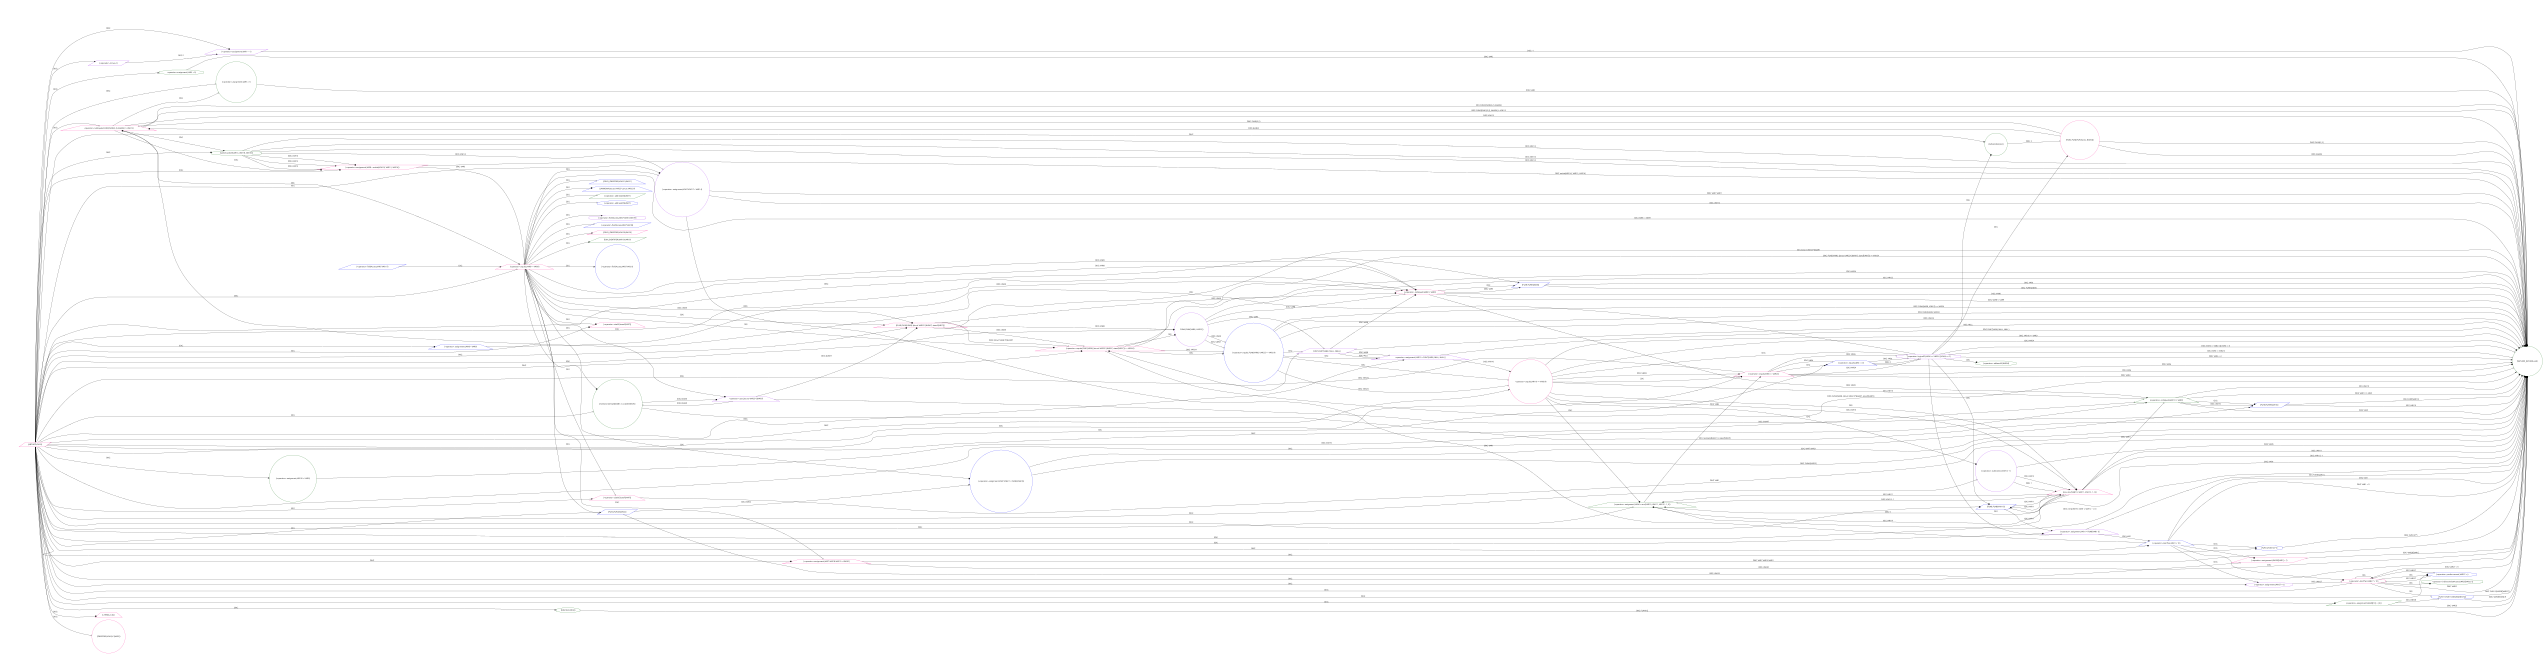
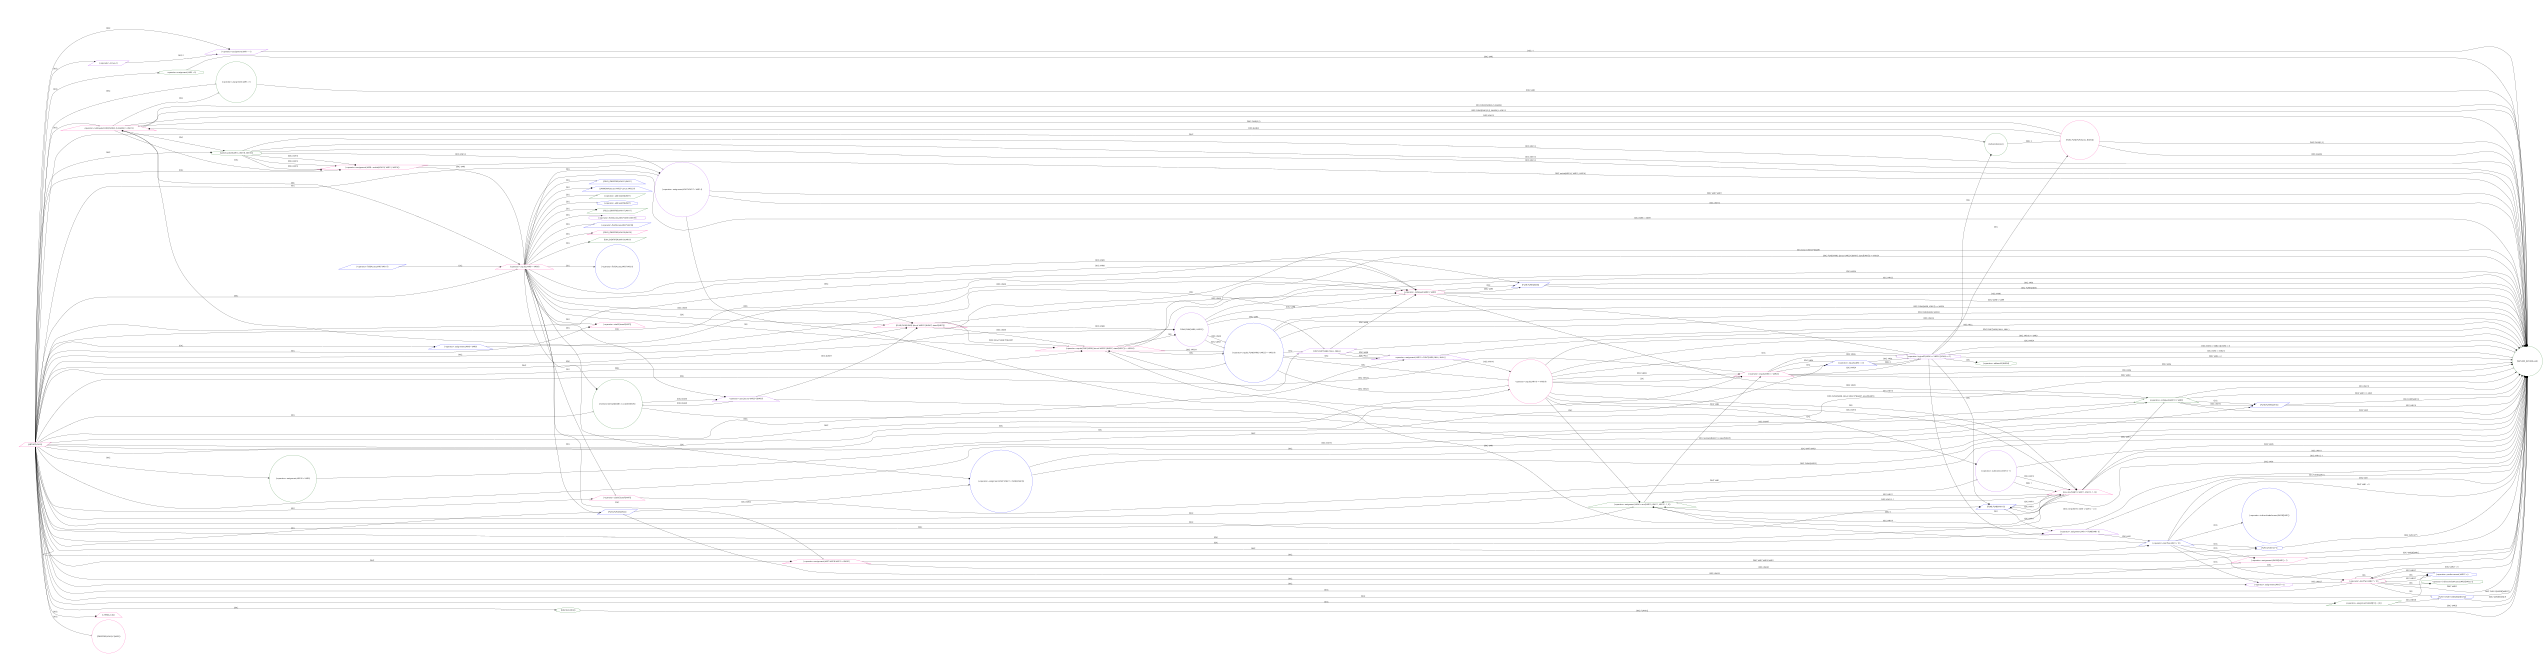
  digraph {
    fontname=Ubuntu
    rankdir=LR
    node [color=deeppink fontname=Ubuntu shape=trapezium]
    edge [arrowhead=odot fontname=Ubuntu]
    n1 [label="(METHOD,FUN1)" shape=parallelogram]
    n2 [color=purple label="(<operator>.assignment,VAR1 = -1)" shape=parallelogram]
    n3 [color=purple label="(<operator>.minus,-1)" shape=parallelogram]
    n4 [color=darkgreen label="(<operator>.assignment,VAR5 = 0)" shape=octagon]
    n5 [color=blue label="(<operator>.assignment,VAR8 = VAR9)"]
    n6 [color=darkgreen label="(<operator>.assignment,VAR10 = VAR9)" shape=circle]
    n7 [label="(<operator>.notEquals,FUN2(FUN3(2,2), &VAR4) != VAR13)"]
    n8 [color=darkgreen label="(FUN3,FUN3(2,2))" shape=circle]
    n9 [color=darkgreen label="(<operator>.assignment,VAR5 = 1)" shape=circle]
    n10 [label="(<operator>.assignment,VAR8 = socket(VAR14, VAR15, VAR16))" shape=parallelogram]
    n11 [color=darkgreen label="(socket,socket(VAR14, VAR18, VAR16))" shape=octagon]
    n12 [label="(<operator>.equals,VAR8 == VAR9)"]
    n13 [color=darkgreen label="(memset,memset(&VAR7, 0, sizeof(VAR7)))" shape=circle]
    n14 [label="(<operator>.sizeOf,sizeof(VAR7))"]
    n15 [color=purple label="(<operator>.assignment,VAR7.VAR17 = VAR14)" shape=circle]
    n16 [label="(<operator>.assignment,VAR7.VAR18.VAR19 = VAR20)"]
    n17 [color=blue label="(FUN4,FUN4(VAR22))" shape=parallelogram]
    n18 [label="(<operator>.equals,FUN5(VAR8, (struct VAR23*)&VAR7, sizeof(VAR7)) == VAR24)"]
    n19 [label="(FUN5,FUN5(VAR8, (struct VAR23*)&VAR7, sizeof(VAR7)))"]
    n20 [label="(<operator>.sizeOf,sizeof(VAR7))"]
    n21 [color=blue label="(<operator>.equals,FUN6(VAR8, VAR25) == VAR24)" shape=circle]
    n22 [color=purple label="(FUN6,FUN6(VAR8, VAR25))" shape=circle]
    n23 [color=purple label="(<operator>.assignment,VAR10 = FUN7(VAR8, NULL, NULL))"]
    n24 [color=purple label="(FUN7,FUN7(VAR8, NULL, NULL))" shape=parallelogram]
    n25 [label="(<operator>.equals,VAR10 == VAR24)" shape=circle]
    n26 [color=darkgreen label="(<operator>.assignment,VAR6 = recv(VAR10, VAR11, VAR12 - 1, 0))"]
    n27 [label="(recv,recv(VAR10, VAR11, VAR12 - 1, 0))"]
    n28 [color=purple label="(<operator>.subtraction,VAR12 - 1)" shape=circle]
    n29 [label="(<operator>.equals,VAR6 == VAR24)"]
    n30 [color=blue label="(<operator>.equals,VAR6 == 0)"]
    n31 [color=purple label="(<operator>.assignment,VAR1 = FUN8(VAR11))"]
    n32 [color=blue label="(FUN8,FUN8(VAR11))" shape=parallelogram]
    n33 [label="(LITERAL,0,do)"]
    n34 [label="(<operator>.notEquals,VAR8 != VAR9)" shape=octagon]
    n35 [color=blue label="(FUN9,FUN9(VAR8))" shape=parallelogram]
    n36 [color=darkgreen label="(<operator>.notEquals,VAR10 != VAR9)"]
    n37 [color=blue label="(FUN9,FUN9(VAR10))" shape=parallelogram]
    n38 [label="(IDENTIFIER,VAR5,if (VAR5))" shape=circle]
    n39 [color=darkgreen label="(FUN10,FUN10())" shape=octagon]
    n40 [color=darkgreen label="(<operator>.assignment,VAR28[10] = { 0 })" shape=parallelogram]
    n41 [color=blue label="(<operator>.lessThan,VAR1 < 10)"]
    n42 [label="(<operator>.assignment,VAR28[VAR1] = 1)" shape=parallelogram]
    n43 [color=purple label="(<operator>.assignment,VAR27 = 0)" shape=octagon]
    n44 [label="(<operator>.lessThan,VAR27 < 10)" shape=octagon]
    n45 [color=blue label="(<operator>.postIncrement,VAR27++)" shape=octagon]
    n46 [color=blue label="(FUN12,FUN12(\"\"))" shape=octagon]
    n47 [color=darkgreen label="(METHOD_RETURN,void)" shape=circle]
    n48 [label="(FUN2,FUN2(FUN3(2,2), &VAR4))" shape=circle]
    n49 [color=blue label="(<operator>.assignment,VAR7.VAR21 = FUN4(VAR22))" shape=circle]
    n50 [color=purple label="(<operator>.cast,(struct VAR23*)&VAR7)"]
    n51 [color=blue label="(<operator>.addressOf,&VAR7)" shape=octagon]
+   n52 [color=darkgreen label="(FIELD_IDENTIFIER,VAR17,VAR17)" shape=parallelogram]
    n53 [color=purple label="(<operator>.fieldAccess,VAR7.VAR18.VAR19)" shape=octagon]
    n54 [color=blue label="(<operator>.fieldAccess,VAR7.VAR18)" shape=parallelogram]
    n55 [label="(FIELD_IDENTIFIER,VAR18,VAR18)" shape=parallelogram]
    n56 [color=darkgreen label="(FUN_IDENTIFIER,VAR19,VAR19)" shape=parallelogram]
    n57 [color=blue label="(<operator>.fieldAccess,VAR7.VAR21)" shape=circle]
    n58 [color=blue label="(FIELD_IDENTIFIER,VAR21,VAR21)"]
    n59 [color=blue label="(UNKNOWN,struct VAR23*,struct VAR23*)"]
    n60 [color=darkgreen label="(<operator>.addressOf,&VAR7)" shape=parallelogram]
    n61 [color=purple label="(<operator>.logicalOr,VAR6 == VAR24 || VAR6 == 0)" shape=octagon]
    n62 [color=blue label="(FUN11,FUN11(VAR28[VAR27]))" shape=octagon]
+   n63 [color=blue label="(<operator>.indirectIndexAccess,VAR28[VAR1])" shape=circle]
    n64 [color=darkgreen label="(<operator>.indirectIndexAccess,VAR28[VAR27])" shape=octagon]
    n65 [color=blue label="(<operator>.fieldAccess,VAR7.VAR17)" shape=parallelogram]
    n66 [color=darkgreen label="(<operator>.addressOf,&VAR4)" shape=octagon]
    n1 -> n2 [arrowhead=box label="DDG: "]
    n1 -> n3 [arrowhead=normal label="DDG: "]
    n1 -> n4 [arrowhead=normal label="DDG: "]
    n1 -> n5 [arrowhead=box label="DDG: "]
    n1 -> n6 [arrowhead=normal label="DDG: "]
    n1 -> n7 [label="DDG: "]
    n1 -> n8 [arrowhead=normal label="DDG: "]
    n1 -> n9 [label="DDG: "]
    n1 -> n10 [arrowhead=box label="DDG: "]
    n1 -> n11 [arrowhead=box label="DDG: "]
    n1 -> n12 [label="DDG: "]
    n1 -> n13 [label="DDG: "]
    n1 -> n14 [arrowhead=box label="DDG: "]
    n1 -> n15 [arrowhead=box label="DDG: "]
    n1 -> n16 [arrowhead=box label="DDG: "]
    n1 -> n17 [arrowhead=normal label="DDG: "]
    n1 -> n18 [arrowhead=box label="DDG: "]
    n1 -> n19 [arrowhead=box label="DDG: "]
    n1 -> n20 [arrowhead=normal label="DDG: "]
+   n1 -> n21 [label="DDG: "]
    n1 -> n22 [arrowhead=normal label="DDG: "]
    n1 -> n23 [arrowhead=normal label="DDG: "]
    n1 -> n24 [label="DDG: "]
    n1 -> n25 [arrowhead=normal label="DDG: "]
    n1 -> n26 [label="DDG: "]
    n1 -> n27 [label="DDG: "]
    n1 -> n28 [label="DDG: "]
    n1 -> n29 [arrowhead=box label="DDG: "]
    n1 -> n30 [arrowhead=normal label="DDG: "]
    n1 -> n31 [arrowhead=box label="DDG: "]
    n1 -> n32 [arrowhead=box label="DDG: "]
    n1 -> n33 [arrowhead=box label="DDG: "]
    n1 -> n34 [arrowhead=box label="DDG: "]
    n1 -> n35 [arrowhead=normal label="DDG: "]
    n1 -> n36 [label="DDG: "]
    n1 -> n37 [arrowhead=normal label="DDG: "]
    n1 -> n38 [label="DDG: "]
    n1 -> n39 [arrowhead=normal label="DDG: "]
    n1 -> n40 [arrowhead=box label="DDG: "]
    n1 -> n41 [arrowhead=box label="DDG: "]
    n1 -> n42 [label="DDG: "]
    n1 -> n43 [arrowhead=normal label="DDG: "]
    n1 -> n44 [label="DDG: "]
    n1 -> n45 [arrowhead=box label="DDG: "]
    n1 -> n46 [arrowhead=box label="DDG: "]
    n2 -> n47 [label="DDG: -1"]
    n3 -> n2 [arrowhead=normal label="DDG: 1"]
    n4 -> n47 [arrowhead=normal label="DDG: VAR5"]
    n5 -> n34 [arrowhead=normal label="DDG: VAR8"]
    n6 -> n36 [arrowhead=normal label="DDG: VAR10"]
    n7 -> n9 [label="CDG: "]
    n7 -> n10 [arrowhead=box label="CDG: "]
    n7 -> n11 [arrowhead=normal label="CDG: "]
    n7 -> n12 [arrowhead=normal label="CDG: "]
    n7 -> n47 [label="DDG: FUN2(FUN3(2,2), &VAR4)"]
    n7 -> n47 [arrowhead=normal label="DDG: FUN2(FUN3(2,2), &VAR4) != VAR13"]
    n7 -> n47 [label="DDG: VAR13"]
    n8 -> n48 [label="DDG: 2"]
    n9 -> n47 [label="DDG: VAR5"]
    n10 -> n12 [label="DDG: VAR8"]
    n10 -> n47 [arrowhead=normal label="DDG: socket(VAR14, VAR15, VAR16)"]
    n11 -> n10 [label="DDG: VAR14"]
    n11 -> n10 [arrowhead=normal label="DDG: VAR15"]
    n11 -> n10 [arrowhead=box label="DDG: VAR16"]
    n11 -> n15 [label="DDG: VAR14"]
    n11 -> n47 [arrowhead=normal label="DDG: VAR14"]
    n11 -> n47 [arrowhead=box label="DDG: VAR15"]
    n11 -> n47 [label="DDG: VAR16"]
    n12 -> n13 [arrowhead=box label="CDG: "]
    n12 -> n14 [arrowhead=box label="CDG: "]
    n12 -> n15 [label="CDG: "]
    n12 -> n16 [label="CDG: "]
    n12 -> n17 [label="CDG: "]
    n12 -> n18 [arrowhead=box label="CDG: "]
    n12 -> n19 [arrowhead=box label="DDG: VAR8"]
    n12 -> n19 [arrowhead=normal label="CDG: "]
    n12 -> n20 [label="CDG: "]
    n12 -> n34 [label="DDG: VAR8"]
    n12 -> n34 [arrowhead=box label="DDG: VAR9"]
    n12 -> n47 [arrowhead=box label="DDG: VAR8 == VAR9"]
    n12 -> n49 [arrowhead=box label="CDG: "]
    n12 -> n50 [arrowhead=box label="CDG: "]
    n12 -> n51 [label="CDG: "]
+   n12 -> n52 [arrowhead=box label="CDG: "]
    n12 -> n53 [arrowhead=normal label="CDG: "]
    n12 -> n54 [label="CDG: "]
    n12 -> n55 [arrowhead=normal label="CDG: "]
    n12 -> n56 [arrowhead=normal label="CDG: "]
    n12 -> n57 [arrowhead=normal label="CDG: "]
    n12 -> n58 [label="CDG: "]
    n12 -> n59 [arrowhead=box label="CDG: "]
    n12 -> n60 [label="CDG: "]
    n13 -> n47 [arrowhead=box label="DDG: memset(&VAR7, 0, sizeof(VAR7))"]
    n13 -> n50 [arrowhead=box label="DDG: &VAR7"]
    n15 -> n41 [label="DDG: VAR1"]
    n15 -> n47 [label="DDG: VAR14"]
    n15 -> n47 [arrowhead=box label="DDG: VAR7.VAR17"]
    n16 -> n47 [arrowhead=normal label="DDG: VAR7.VAR18.VAR19"]
    n16 -> n47 [arrowhead=box label="DDG: VAR20"]
    n17 -> n47 [arrowhead=box label="DDG: VAR22"]
    n17 -> n49 [arrowhead=normal label="DDG: VAR22"]
    n18 -> n21 [label="DDG: VAR24"]
    n18 -> n21 [arrowhead=normal label="CDG: "]
    n18 -> n22 [arrowhead=box label="CDG: "]
    n18 -> n47 [arrowhead=box label="DDG: FUN5(VAR8, (struct VAR23*)&VAR7, sizeof(VAR7)) == VAR24"]
    n18 -> n47 [arrowhead=normal label="DDG: VAR24"]
    n18 -> n47 [arrowhead=normal label="DDG: FUN5(VAR8, (struct VAR23*)&VAR7, sizeof(VAR7))"]
    n19 -> n18 [label="DDG: VAR8"]
    n19 -> n18 [label="DDG: (struct VAR23*)&VAR7"]
    n19 -> n22 [arrowhead=normal label="DDG: VAR8"]
    n19 -> n34 [arrowhead=box label="DDG: VAR8"]
    n19 -> n47 [label="DDG: (struct VAR23*)&VAR7"]
    n20 -> n47 [arrowhead=box label="DDG: VAR7"]
    n21 -> n23 [arrowhead=normal label="CDG: "]
    n21 -> n24 [label="CDG: "]
    n21 -> n25 [label="DDG: VAR24"]
    n21 -> n25 [label="CDG: "]
    n21 -> n47 [arrowhead=box label="DDG: FUN6(VAR8, VAR25)"]
    n21 -> n47 [arrowhead=box label="DDG: VAR24"]
    n21 -> n47 [label="DDG: FUN6(VAR8, VAR25) == VAR24"]
    n22 -> n21 [label="DDG: VAR8"]
    n22 -> n21 [label="DDG: VAR25"]
    n22 -> n24 [label="DDG: VAR8"]
    n22 -> n34 [label="DDG: VAR8"]
    n22 -> n47 [label="DDG: VAR25"]
    n23 -> n25 [arrowhead=normal label="DDG: VAR10"]
    n23 -> n47 [label="DDG: FUN7(VAR8, NULL, NULL)"]
    n24 -> n23 [label="DDG: VAR8"]
    n24 -> n23 [label="DDG: NULL"]
    n24 -> n34 [arrowhead=box label="DDG: VAR8"]
    n24 -> n47 [arrowhead=normal label="DDG: NULL"]
    n25 -> n26 [arrowhead=box label="CDG: "]
    n25 -> n27 [arrowhead=box label="DDG: VAR10"]
    n25 -> n27 [arrowhead=normal label="CDG: "]
    n25 -> n28 [arrowhead=box label="CDG: "]
    n25 -> n29 [arrowhead=normal label="DDG: VAR24"]
    n25 -> n29 [label="CDG: "]
    n25 -> n36 [label="DDG: VAR10"]
    n25 -> n47 [arrowhead=box label="DDG: VAR10 == VAR24"]
    n25 -> n47 [arrowhead=box label="DDG: VAR24"]
    n25 -> n61 [label="CDG: "]
    n26 -> n29 [arrowhead=normal label="DDG: VAR6"]
    n26 -> n47 [arrowhead=box label="DDG: recv(VAR10, VAR11, VAR12 - 1, 0)"]
    n27 -> n26 [arrowhead=box label="DDG: VAR10"]
    n27 -> n26 [arrowhead=normal label="DDG: VAR11"]
    n27 -> n26 [label="DDG: VAR12 - 1"]
    n27 -> n26 [arrowhead=normal label="DDG: 0"]
    n27 -> n32 [arrowhead=box label="DDG: VAR11"]
    n27 -> n36 [label="DDG: VAR10"]
    n27 -> n47 [label="DDG: VAR12 - 1"]
    n27 -> n47 [arrowhead=normal label="DDG: VAR11"]
    n28 -> n27 [arrowhead=normal label="DDG: VAR12"]
    n28 -> n27 [arrowhead=normal label="DDG: 1"]
    n28 -> n47 [arrowhead=box label="DDG: VAR12"]
    n29 -> n18 [arrowhead=box label="DDG: VAR24"]
    n29 -> n30 [label="DDG: VAR6"]
    n29 -> n30 [arrowhead=normal label="CDG: "]
    n29 -> n47 [arrowhead=box label="DDG: VAR6"]
    n29 -> n47 [label="DDG: VAR24"]
    n29 -> n61 [label="DDG: VAR6"]
    n29 -> n61 [label="DDG: VAR24"]
    n30 -> n47 [arrowhead=normal label="DDG: VAR6"]
    n30 -> n61 [label="DDG: VAR6"]
    n30 -> n61 [label="DDG: 0"]
    n31 -> n41 [arrowhead=normal label="DDG: VAR1"]
    n31 -> n47 [label="DDG: FUN8(VAR11)"]
    n32 -> n27 [arrowhead=box label="DDG: VAR11"]
    n32 -> n31 [arrowhead=normal label="DDG: VAR11"]
    n32 -> n47 [arrowhead=normal label="DDG: VAR11"]
    n34 -> n35 [arrowhead=normal label="DDG: VAR8"]
    n34 -> n35 [arrowhead=normal label="CDG: "]
    n34 -> n36 [arrowhead=normal label="DDG: VAR9"]
    n34 -> n47 [arrowhead=box label="DDG: VAR8"]
    n34 -> n47 [label="DDG: VAR8 != VAR9"]
    n35 -> n47 [arrowhead=normal label="DDG: FUN9(VAR8)"]
    n35 -> n47 [arrowhead=box label="DDG: VAR8"]
    n36 -> n37 [arrowhead=box label="DDG: VAR10"]
    n36 -> n37 [arrowhead=box label="CDG: "]
    n36 -> n47 [arrowhead=normal label="DDG: VAR9"]
    n36 -> n47 [arrowhead=box label="DDG: VAR10"]
    n36 -> n47 [arrowhead=box label="DDG: VAR10 != VAR9"]
    n37 -> n47 [arrowhead=box label="DDG: VAR10"]
    n37 -> n47 [label="DDG: FUN9(VAR10)"]
    n39 -> n47 [label="DDG: FUN10()"]
    n40 -> n47 [arrowhead=normal label="DDG: VAR28"]
    n40 -> n62 [label="DDG: VAR28"]
    n41 -> n42 [arrowhead=box label="CDG: "]
    n41 -> n43 [arrowhead=normal label="CDG: "]
    n41 -> n44 [arrowhead=box label="CDG: "]
    n41 -> n46 [arrowhead=normal label="CDG: "]
    n41 -> n47 [label="DDG: VAR1 < 10"]
    n41 -> n47 [label="DDG: VAR1"]
+   n41 -> n63 [arrowhead=normal label="CDG: "]
    n42 -> n47 [arrowhead=normal label="DDG: VAR28[VAR1]"]
    n43 -> n44 [label="DDG: VAR27"]
    n44 -> n44 [arrowhead=normal label="CDG: "]
    n44 -> n45 [label="DDG: VAR27"]
    n44 -> n45 [arrowhead=box label="CDG: "]
    n44 -> n47 [arrowhead=normal label="DDG: VAR27"]
    n44 -> n47 [arrowhead=normal label="DDG: VAR27 < 10"]
    n44 -> n62 [label="CDG: "]
    n44 -> n64 [arrowhead=box label="CDG: "]
    n45 -> n44 [label="DDG: VAR27"]
    n46 -> n47 [label="DDG: FUN12(\"\")"]
    n48 -> n7 [label="DDG: FUN3(2,2)"]
    n48 -> n7 [arrowhead=box label="DDG: &VAR4"]
    n48 -> n47 [label="DDG: &VAR4"]
    n48 -> n47 [arrowhead=box label="DDG: FUN3(2,2)"]
    n49 -> n47 [arrowhead=box label="DDG: FUN4(VAR22)"]
    n49 -> n47 [arrowhead=box label="DDG: VAR7.VAR21"]
    n50 -> n13 [label="DDG: &VAR7"]
    n50 -> n19 [arrowhead=box label="DDG: &VAR7"]
    n50 -> n47 [arrowhead=normal label="DDG: &VAR7"]
    n61 -> n7 [arrowhead=box label="CDG: "]
    n61 -> n8 [arrowhead=box label="CDG: "]
    n61 -> n31 [label="CDG: "]
    n61 -> n32 [arrowhead=box label="CDG: "]
    n61 -> n47 [arrowhead=normal label="DDG: VAR6 == 0"]
    n61 -> n47 [label="DDG: VAR6 == VAR24 || VAR6 == 0"]
    n61 -> n47 [label="DDG: VAR6 == VAR24"]
    n61 -> n48 [arrowhead=normal label="CDG: "]
    n61 -> n66 [arrowhead=box label="CDG: "]
    n62 -> n47 [arrowhead=normal label="DDG: FUN11(VAR28[VAR27])"]
    n62 -> n47 [label="DDG: VAR28[VAR27]"]
    n65 -> n12 [arrowhead=normal label="CDG: "]
  }
